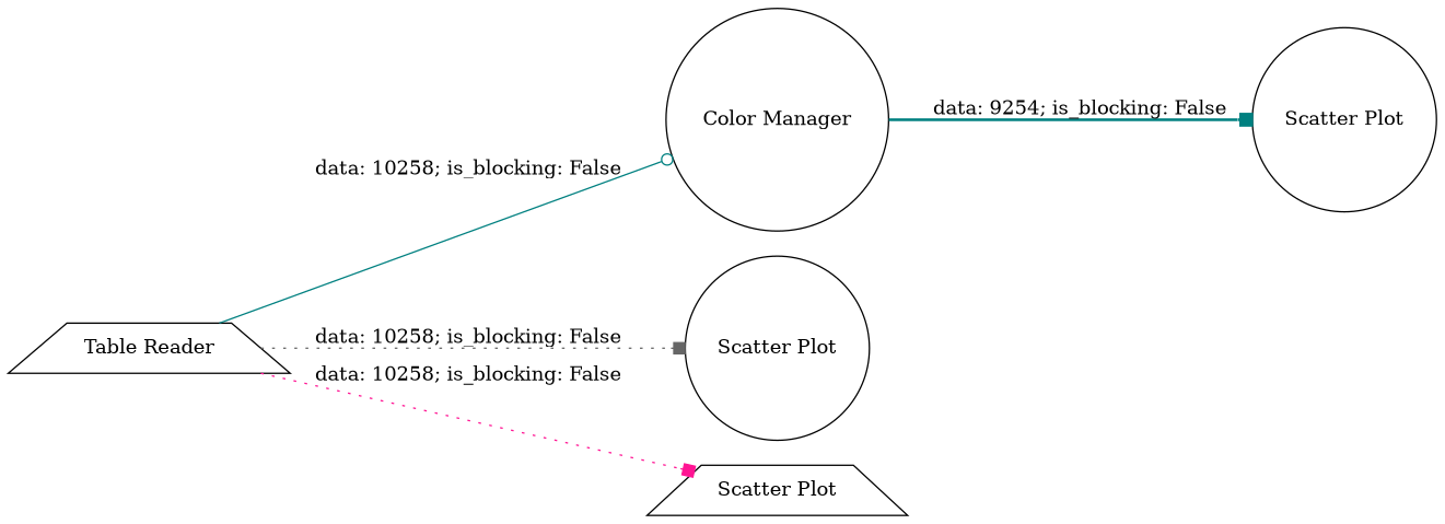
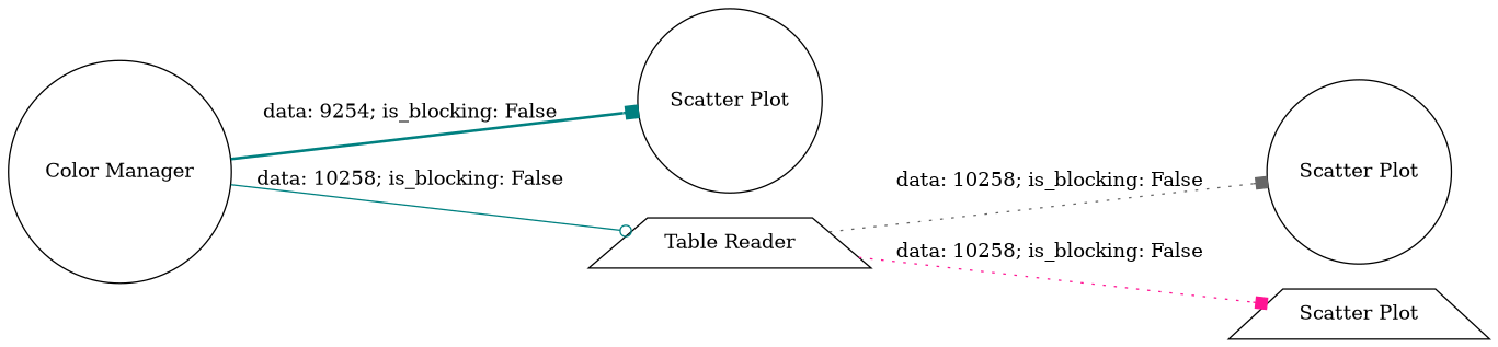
  digraph {
    rankdir=LR
    node [shape=circle]
    edge [color=teal style=dotted arrowhead=box]
    n1 [label="Scatter Plot"]
    n2 [label="Color Manager"]
    n3 [label="Scatter Plot"]
    n4 [label="Scatter Plot" shape=trapezium]
    n5 [label="Table Reader" shape=trapezium]
    n2 -> n1 [label="data: 9254; is_blocking: False" style=bold]
-   n5 -> n2 [label="data: 10258; is_blocking: False" style=solid arrowhead=odot]
+   n2 -> n5 [label="data: 10258; is_blocking: False" style=solid arrowhead=odot]
    n5 -> n3 [label="data: 10258; is_blocking: False" color=gray40]
    n5 -> n4 [label="data: 10258; is_blocking: False" color=deeppink]
  }
